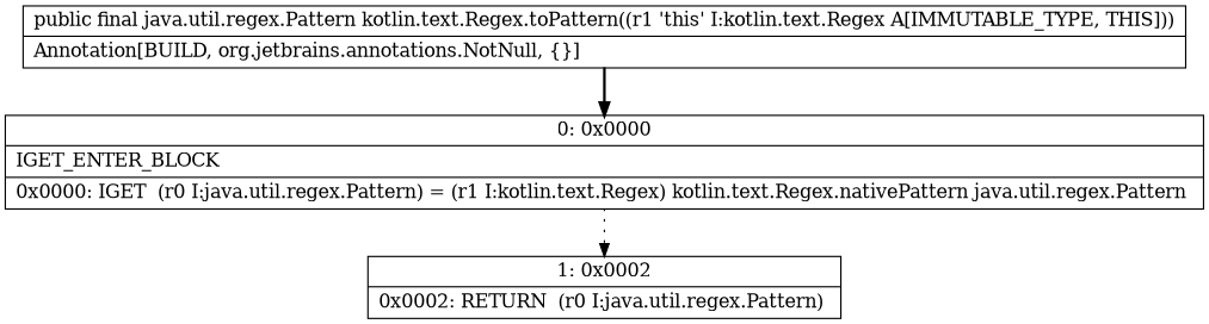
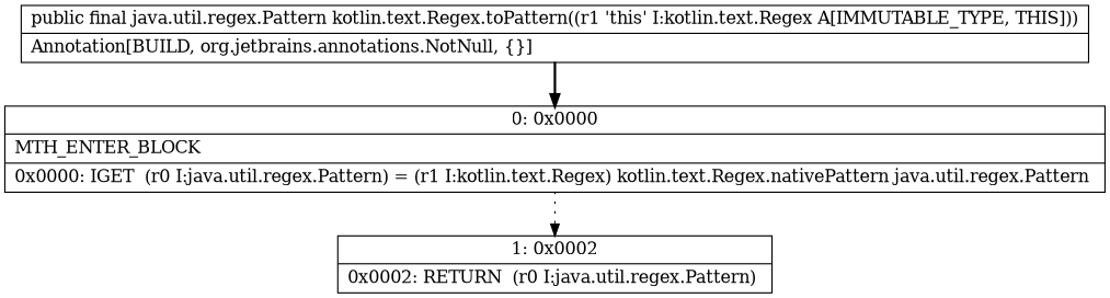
  digraph {
    node [shape=record]
-   n1 [label="{0\:\ 0x0000|IGET_ENTER_BLOCK\l|0x0000: IGET  (r0 I:java.util.regex.Pattern) = (r1 I:kotlin.text.Regex) kotlin.text.Regex.nativePattern java.util.regex.Pattern \l}"]
+   n1 [label="{0\:\ 0x0000|MTH_ENTER_BLOCK\l|0x0000: IGET  (r0 I:java.util.regex.Pattern) = (r1 I:kotlin.text.Regex) kotlin.text.Regex.nativePattern java.util.regex.Pattern \l}"]
    n2 [label="{1\:\ 0x0002|0x0002: RETURN  (r0 I:java.util.regex.Pattern) \l}"]
    n3 [label="{public final java.util.regex.Pattern kotlin.text.Regex.toPattern((r1 'this' I:kotlin.text.Regex A[IMMUTABLE_TYPE, THIS]))  | Annotation[BUILD, org.jetbrains.annotations.NotNull, \{\}]\l}"]
    n1 -> n2 [style=dotted]
    n3 -> n1 [style=bold]
  }
